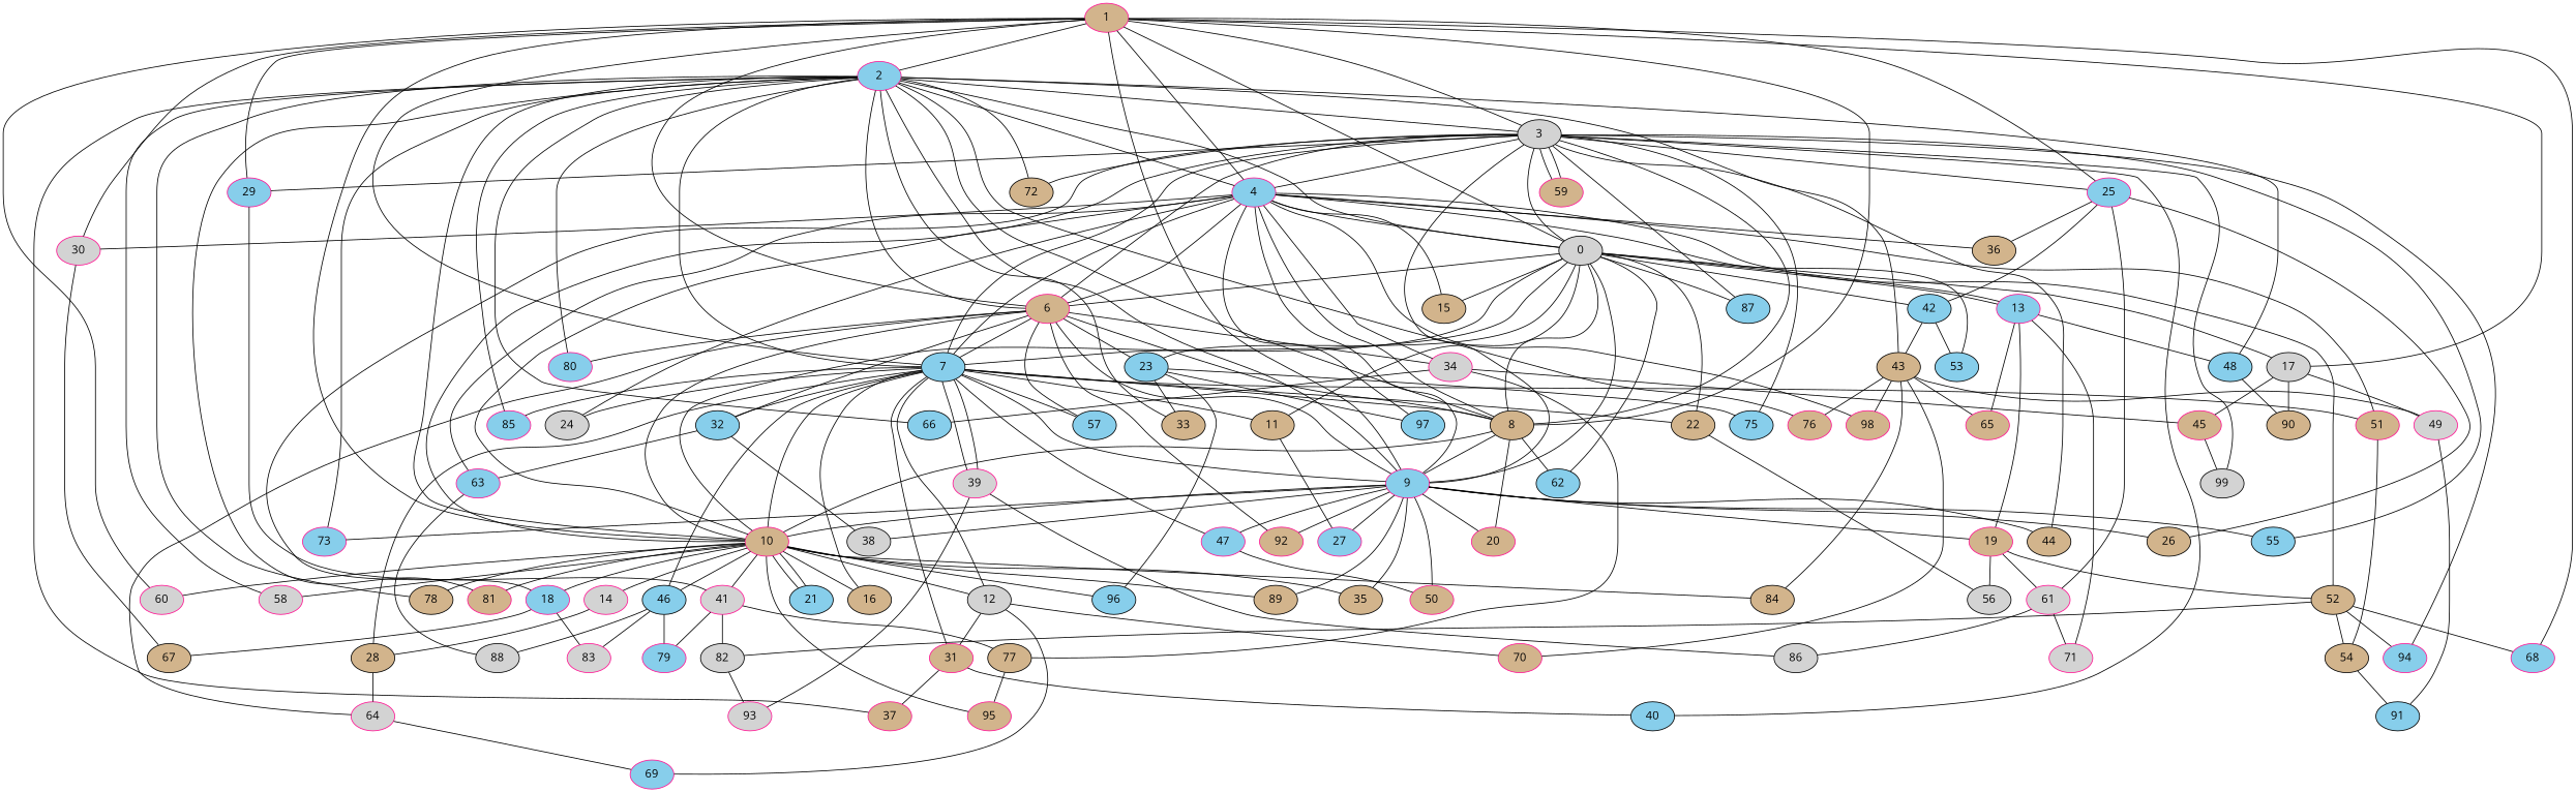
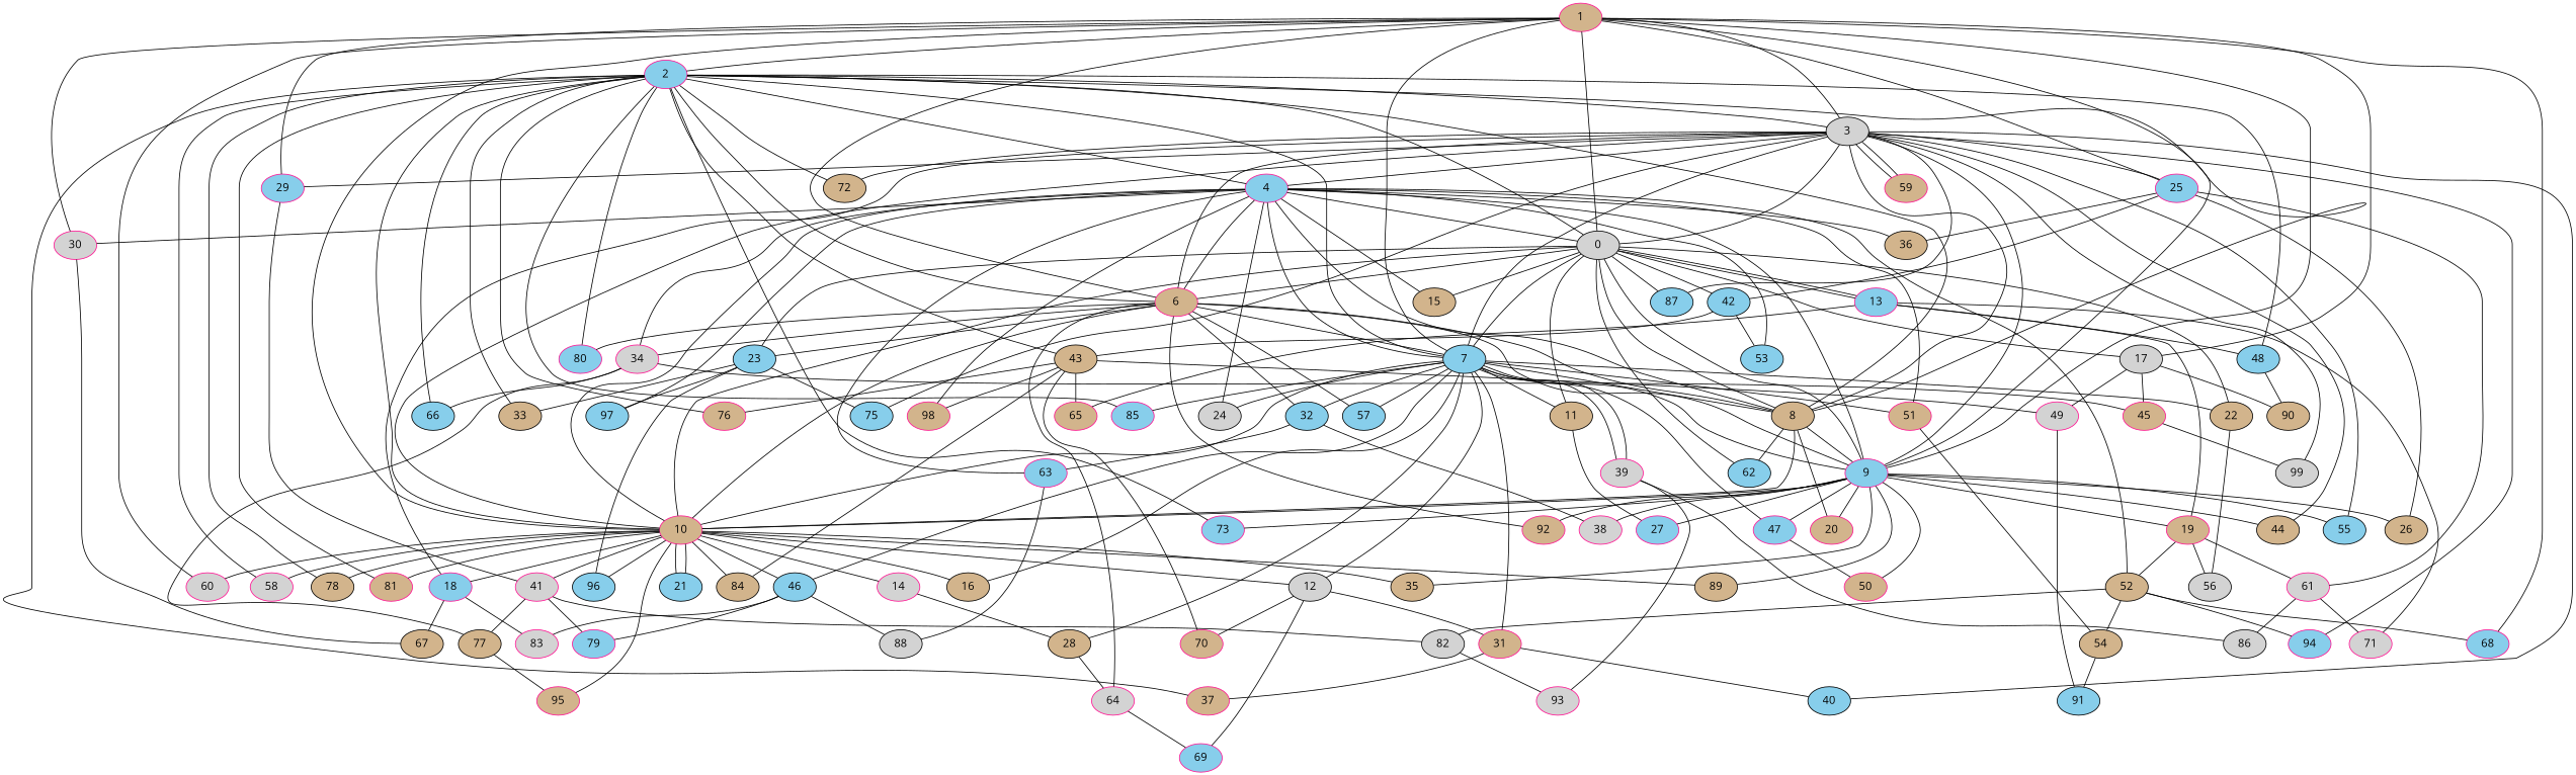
  graph {
    fontname="Open Sans"
    node [color=black fillcolor=tan fontname="Open Sans" style=filled]
    edge [fontname="Open Sans"]
    1 [color=deeppink]
    2 [color=deeppink fillcolor=skyblue]
    3 [fillcolor=lightgrey]
    4 [color=deeppink fillcolor=skyblue]
    n5 [fillcolor=lightgrey label=0]
    6 [color=deeppink]
    7 [fillcolor=skyblue]
    8
    9 [color=deeppink fillcolor=skyblue]
    10 [color=deeppink]
    17 [fillcolor=lightgrey]
    25 [color=deeppink fillcolor=skyblue]
    29 [color=deeppink fillcolor=skyblue]
    30 [color=deeppink fillcolor=lightgrey]
    60 [color=deeppink fillcolor=lightgrey]
    68 [color=deeppink fillcolor=skyblue]
    33
    37 [color=deeppink]
    43
    48 [fillcolor=skyblue]
    58 [color=deeppink fillcolor=lightgrey]
    66 [fillcolor=skyblue]
    72
    73 [color=deeppink fillcolor=skyblue]
    76 [color=deeppink]
    78
    80 [color=deeppink fillcolor=skyblue]
    81 [color=deeppink]
    85 [color=deeppink fillcolor=skyblue]
    18 [color=deeppink fillcolor=skyblue]
    40 [fillcolor=skyblue]
    44
    55 [fillcolor=skyblue]
    59 [color=deeppink]
    75 [fillcolor=skyblue]
    87 [fillcolor=skyblue]
    94 [color=deeppink fillcolor=skyblue]
    99 [fillcolor=lightgrey]
    15
    24 [fillcolor=lightgrey]
    34 [color=deeppink fillcolor=lightgrey]
    36
    51 [color=deeppink]
    52
    53 [fillcolor=skyblue]
    63 [color=deeppink fillcolor=skyblue]
    97 [fillcolor=skyblue]
    98 [color=deeppink]
    11
    13 [color=deeppink fillcolor=skyblue]
    22
    23 [fillcolor=skyblue]
    42 [fillcolor=skyblue]
    62 [fillcolor=skyblue]
    32 [fillcolor=skyblue]
    57 [fillcolor=skyblue]
    64 [color=deeppink fillcolor=lightgrey]
    92 [color=deeppink]
    12 [fillcolor=lightgrey]
    16
    28
    31 [color=deeppink]
    39 [color=deeppink fillcolor=lightgrey]
    46 [fillcolor=skyblue]
    47 [color=deeppink fillcolor=skyblue]
    20 [color=deeppink]
    19 [color=deeppink]
    26
    27 [color=deeppink fillcolor=skyblue]
    35
-   38 [fillcolor=lightgrey]
+   38 [color=deeppink fillcolor=lightgrey]
    50 [color=deeppink]
    89
    14 [color=deeppink fillcolor=lightgrey]
    21 [fillcolor=skyblue]
    41 [color=deeppink fillcolor=lightgrey]
    84
    95 [color=deeppink]
    96 [fillcolor=skyblue]
    45 [color=deeppink]
    49 [color=deeppink fillcolor=lightgrey]
    90
    61 [color=deeppink fillcolor=lightgrey]
    67
    70 [color=deeppink]
    65 [color=deeppink]
    83 [color=deeppink fillcolor=lightgrey]
    77
    54
    82 [fillcolor=lightgrey]
    88 [fillcolor=lightgrey]
    71 [color=deeppink fillcolor=lightgrey]
    56 [fillcolor=lightgrey]
    69 [color=deeppink fillcolor=skyblue]
    86 [fillcolor=lightgrey]
    93 [color=deeppink fillcolor=lightgrey]
    79 [color=deeppink fillcolor=skyblue]
    91 [fillcolor=skyblue]
    1 -- 2
    1 -- 3
-   1 -- 4
    1 -- n5
    1 -- 6
    1 -- 7
    1 -- 8
    1 -- 9
    1 -- 10
    1 -- 17
    1 -- 25
    1 -- 29
    1 -- 30
    1 -- 60
    1 -- 68
    2 -- 3
    2 -- 4
    2 -- n5
    2 -- 6
    2 -- 7
    2 -- 8
    2 -- 9
    2 -- 10
    2 -- 33
    2 -- 37
    2 -- 43
    2 -- 48
    2 -- 58
    2 -- 66
    2 -- 72
    2 -- 73
    2 -- 76
    2 -- 78
    2 -- 80
    2 -- 81
    2 -- 85
    3 -- 4
    3 -- n5
    3 -- 6
    3 -- 7
    3 -- 8
    3 -- 9
    3 -- 10
    3 -- 25
    3 -- 29
    3 -- 72
    3 -- 18
    3 -- 40
    3 -- 44
    3 -- 55
    3 -- 59
    3 -- 59
    3 -- 75
    3 -- 87
    3 -- 94
    3 -- 99
    4 -- n5
    4 -- 6
    4 -- 7
    4 -- 8
    4 -- 9
    4 -- 10
    4 -- 30
    4 -- 15
    4 -- 24
    4 -- 34
    4 -- 36
    4 -- 51
    4 -- 52
    4 -- 53
    4 -- 63
    4 -- 97
    4 -- 98
    n5 -- 6
    n5 -- 7
    n5 -- 8
    n5 -- 9
    n5 -- 10
    n5 -- 17
    n5 -- 87
    n5 -- 15
    n5 -- 11
    n5 -- 13
    n5 -- 13
    n5 -- 22
    n5 -- 23
    n5 -- 42
    n5 -- 62
    6 -- 7
    6 -- 8
    6 -- 9
    6 -- 10
    6 -- 80
    6 -- 34
    6 -- 23
    6 -- 32
    6 -- 57
    6 -- 64
    6 -- 92
    7 -- 8
    7 -- 9
    7 -- 10
    7 -- 85
    7 -- 24
    7 -- 51
    7 -- 11
    7 -- 22
    7 -- 32
    7 -- 57
    7 -- 12
    7 -- 16
    7 -- 28
    7 -- 31
    7 -- 39
    7 -- 39
    7 -- 46
    7 -- 47
    8 -- 9
    8 -- 10
    8 -- 62
    8 -- 20
    9 -- 10
    9 -- 73
    9 -- 44
    9 -- 55
    9 -- 92
    9 -- 47
    9 -- 20
    9 -- 19
    9 -- 26
    9 -- 27
    9 -- 35
    9 -- 38
    9 -- 50
    9 -- 89
    10 -- 60
    10 -- 58
    10 -- 78
    10 -- 81
    10 -- 18
    10 -- 12
    10 -- 16
    10 -- 46
    10 -- 35
    10 -- 89
    10 -- 14
    10 -- 21
    10 -- 21
    10 -- 41
    10 -- 84
    10 -- 95
    10 -- 96
    17 -- 45
    17 -- 49
    17 -- 90
    25 -- 36
    25 -- 42
    25 -- 26
    25 -- 61
    29 -- 41
    30 -- 67
    43 -- 76
    43 -- 98
    43 -- 84
    43 -- 49
    43 -- 70
    43 -- 65
    48 -- 90
    18 -- 67
    18 -- 83
    34 -- 66
    34 -- 45
    34 -- 77
    51 -- 54
    52 -- 68
    52 -- 94
    52 -- 54
    52 -- 82
    63 -- 88
    11 -- 27
    13 -- 48
    13 -- 19
    13 -- 65
    13 -- 71
    22 -- 56
    23 -- 33
    23 -- 75
    23 -- 97
    23 -- 96
    42 -- 43
    42 -- 53
    32 -- 63
    32 -- 38
    64 -- 69
    12 -- 31
    12 -- 70
    12 -- 69
    28 -- 64
    31 -- 37
    31 -- 40
    39 -- 86
    39 -- 93
    46 -- 83
    46 -- 88
    46 -- 79
    47 -- 50
    19 -- 52
    19 -- 61
    19 -- 56
    14 -- 28
    41 -- 77
    41 -- 82
    41 -- 79
    45 -- 99
    49 -- 91
    61 -- 71
    61 -- 86
    77 -- 95
    54 -- 91
    82 -- 93
  }
